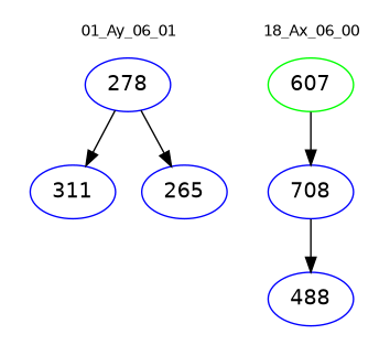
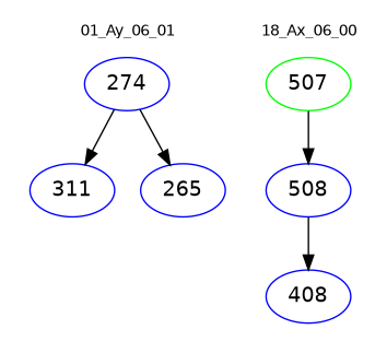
  digraph {
    fontname="DejaVu Sans"
    node [color=blue fontname="DejaVu Sans"]
    edge [color=black fontname="DejaVu Sans"]
-   n1 [label=278]
+   n1 [label=274]
    n2 [label=311]
    n3 [label=265]
-   n4 [label=708]
-   n5 [label=488]
-   n6 [color=green label=607]
+   n4 [label=508]
+   n5 [label=408]
+   n6 [color=green label=507]
    subgraph cluster_1 {
      color=white
      fontsize=10
      label="01_Ay_06_01"
      n1
      n2
      n3
    }
    subgraph cluster_2 {
      color=white
      fontsize=10
      label="18_Ax_06_00"
      n4
      n5
      n6
    }
    n1 -> n2
    n1 -> n3
    n4 -> n5
    n6 -> n4
  }
